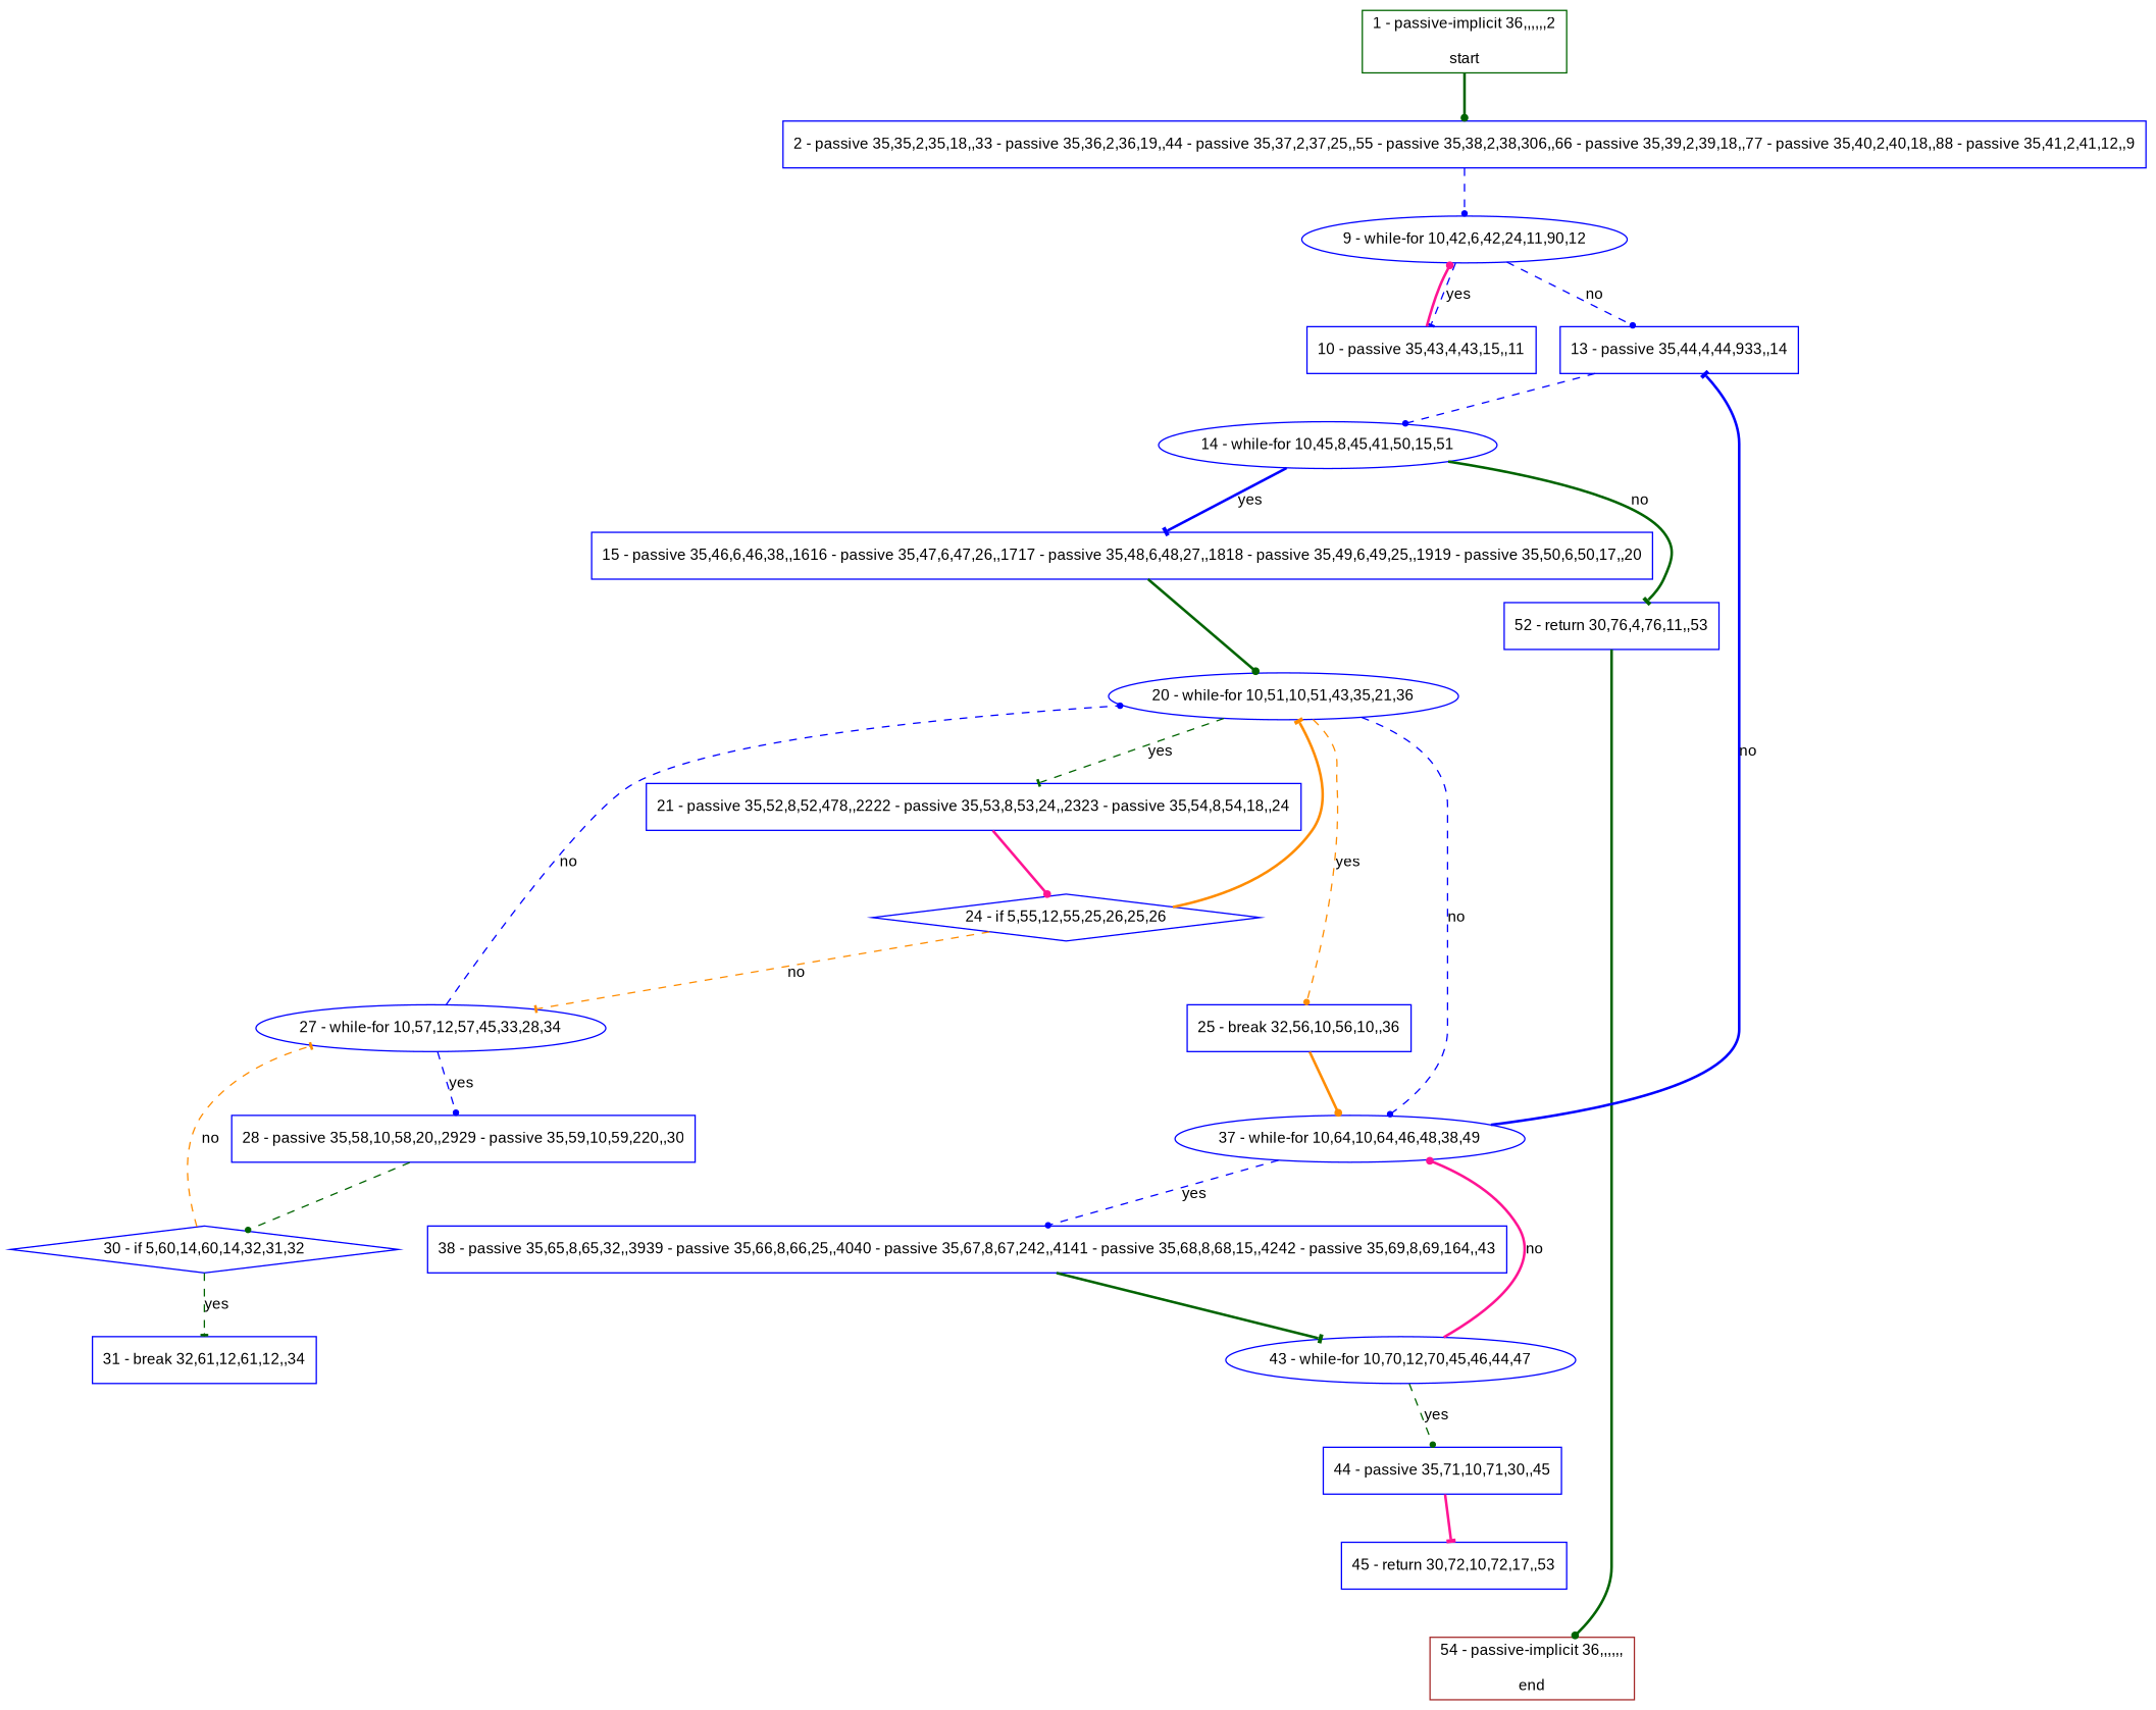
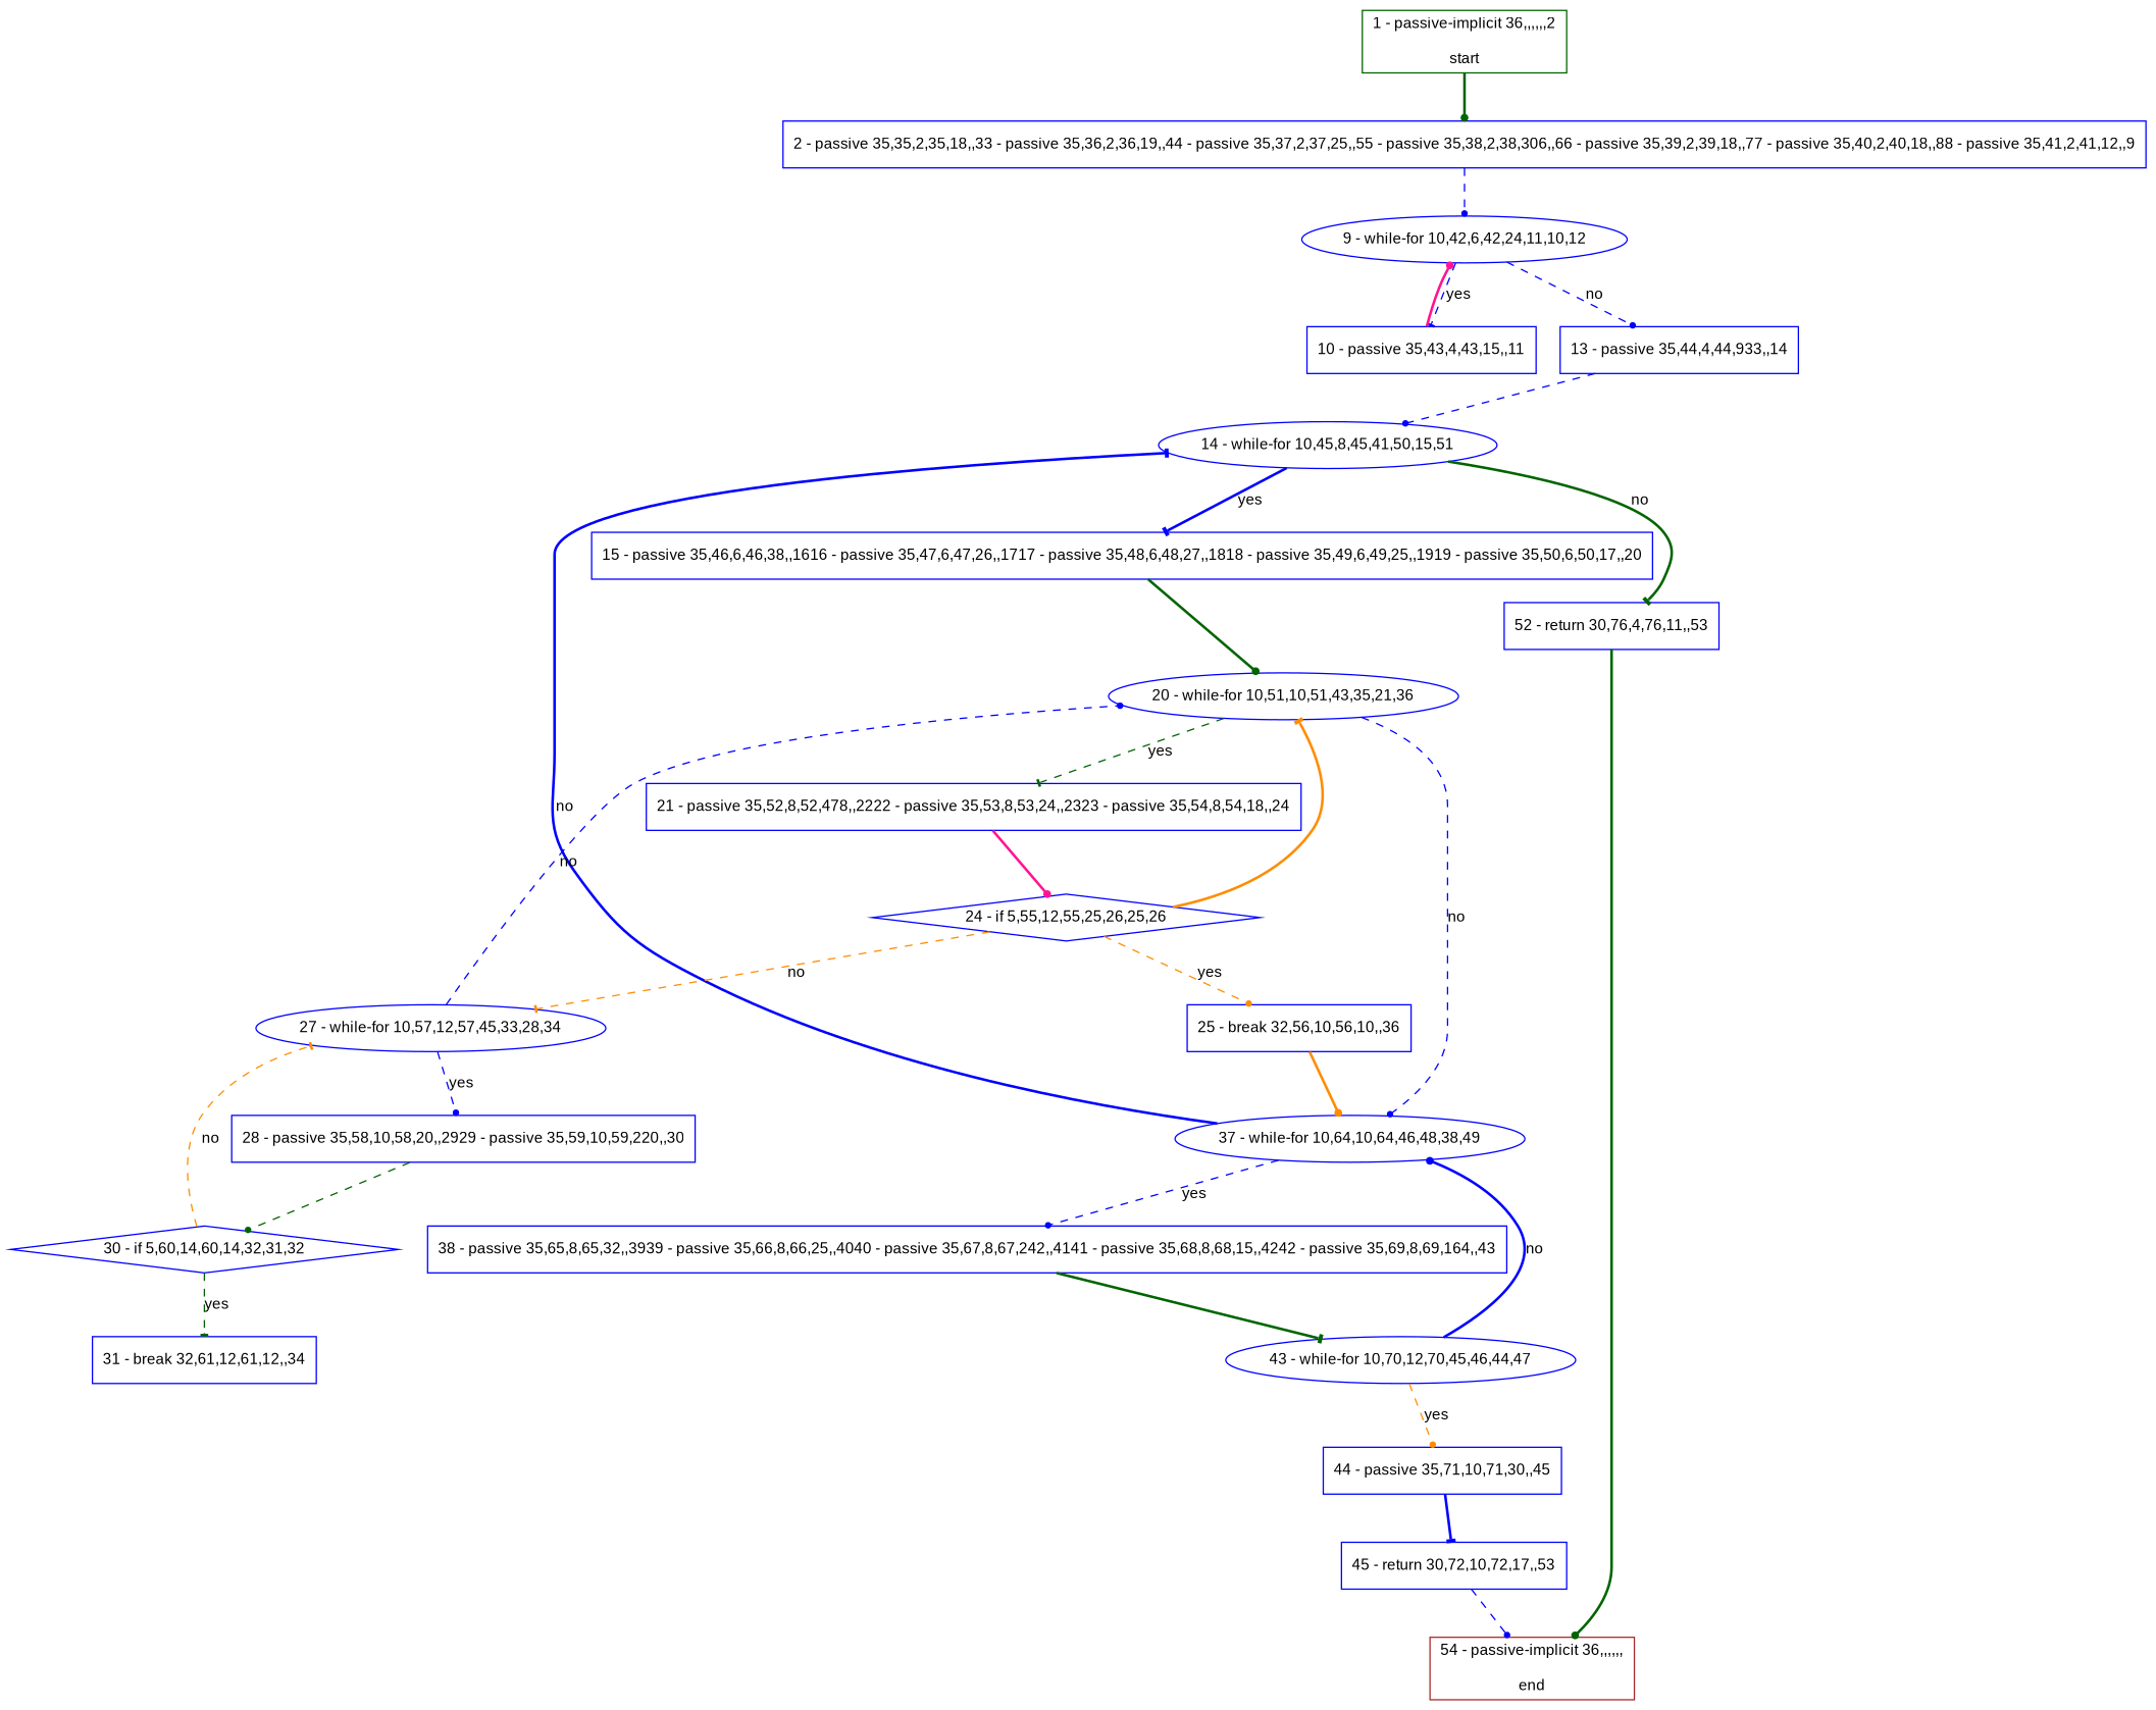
  digraph {
    bgcolor=white
    compound=true
    fillcolor="#FFFFCC"
    fontname=Arial
    fontsize=12
    pack=true
    packmode=clust
    style="rounded,filled"
    node [color="#0000ff" compound=true fillcolor="#ffffff" fixedsize=false fontname=Arial fontsize=12 node_initialized=no shape=box style=filled]
    edge [arrowhead=dot arrowsize=0.5 arrowtail=none color=blue compound=true dir=forward fontcolor=black fontname=Arial fontsize=12 style=dashed]
    n1 [label="2 - passive 35,35,2,35,18,,33 - passive 35,36,2,36,19,,44 - passive 35,37,2,37,25,,55 - passive 35,38,2,38,306,,66 - passive 35,39,2,39,18,,77 - passive 35,40,2,40,18,,88 - passive 35,41,2,41,12,,9"]
-   n2 [label="9 - while-for 10,42,6,42,24,11,90,12" shape=oval]
+   n2 [label="9 - while-for 10,42,6,42,24,11,10,12" shape=oval]
    n3 [label="10 - passive 35,43,4,43,15,,11"]
    n4 [label="13 - passive 35,44,4,44,933,,14"]
    n5 [color="#006400" label="1 - passive-implicit 36,,,,,,2\n\nstart"]
    n6 [label="14 - while-for 10,45,8,45,41,50,15,51" shape=oval]
    n7 [label="15 - passive 35,46,6,46,38,,1616 - passive 35,47,6,47,26,,1717 - passive 35,48,6,48,27,,1818 - passive 35,49,6,49,25,,1919 - passive 35,50,6,50,17,,20"]
    n8 [label="52 - return 30,76,4,76,11,,53"]
    n9 [label="20 - while-for 10,51,10,51,43,35,21,36" shape=oval]
    n10 [color="#a52a2a" label="54 - passive-implicit 36,,,,,,\n\nend"]
    n11 [label="21 - passive 35,52,8,52,478,,2222 - passive 35,53,8,53,24,,2323 - passive 35,54,8,54,18,,24"]
    n12 [label="37 - while-for 10,64,10,64,46,48,38,49" shape=oval]
    n13 [label="24 - if 5,55,12,55,25,26,25,26" shape=diamond]
    n14 [label="38 - passive 35,65,8,65,32,,3939 - passive 35,66,8,66,25,,4040 - passive 35,67,8,67,242,,4141 - passive 35,68,8,68,15,,4242 - passive 35,69,8,69,164,,43"]
    n15 [label="25 - break 32,56,10,56,10,,36"]
    n16 [label="27 - while-for 10,57,12,57,45,33,28,34" shape=oval]
    n17 [label="43 - while-for 10,70,12,70,45,46,44,47" shape=oval]
    n18 [label="28 - passive 35,58,10,58,20,,2929 - passive 35,59,10,59,220,,30"]
    n19 [label="30 - if 5,60,14,60,14,32,31,32" shape=diamond]
    n20 [label="31 - break 32,61,12,61,12,,34"]
    n21 [label="44 - passive 35,71,10,71,30,,45"]
    n22 [label="45 - return 30,72,10,72,17,,53"]
    n1 -> n2
    n2 -> n3 [arrowhead=tee label=yes]
    n2 -> n4 [label=no]
    n3 -> n2 [color=deeppink style=bold]
    n4 -> n6
    n5 -> n1 [color=darkgreen style=bold]
    n6 -> n7 [arrowhead=tee label=yes style=bold]
    n6 -> n8 [arrowhead=tee color=darkgreen label=no style=bold]
    n7 -> n9 [color=darkgreen style=bold]
    n8 -> n10 [color=darkgreen style=bold]
    n9 -> n11 [arrowhead=tee color=darkgreen label=yes]
    n9 -> n12 [label=no]
    n11 -> n13 [color=deeppink style=bold]
-   n12 -> n4 [arrowhead=tee label=no style=bold]
+   n12 -> n6 [arrowhead=tee label=no style=bold]
    n12 -> n14 [label=yes]
    n13 -> n9 [arrowhead=tee color=darkorange style=bold]
-   n9 -> n15 [color=darkorange label=yes]
+   n13 -> n15 [color=darkorange label=yes]
    n13 -> n16 [arrowhead=tee color=darkorange label=no]
    n14 -> n17 [arrowhead=tee color=darkgreen style=bold]
    n15 -> n12 [color=darkorange style=bold]
    n16 -> n9 [label=no]
    n16 -> n18 [label=yes]
-   n17 -> n12 [color=deeppink label=no style=bold]
-   n17 -> n21 [color=darkgreen label=yes]
+   n17 -> n12 [label=no style=bold]
+   n17 -> n21 [color=darkorange label=yes]
    n18 -> n19 [color=darkgreen]
    n19 -> n16 [arrowhead=tee color=darkorange label=no]
    n19 -> n20 [arrowhead=tee color=darkgreen label=yes]
-   n21 -> n22 [arrowhead=tee color=deeppink style=bold]
+   n21 -> n22 [arrowhead=tee style=bold]
+   n22 -> n10
  }
